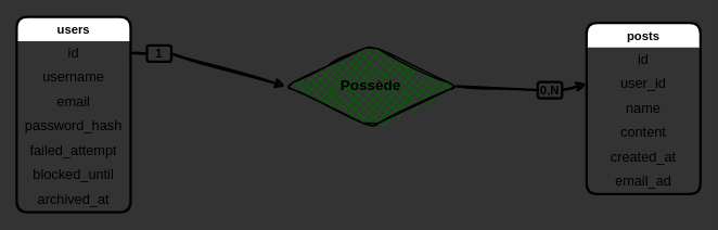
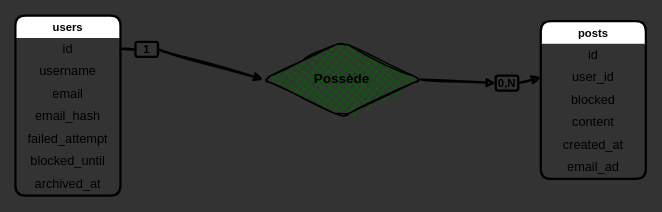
  <mxCell id="0" />
  <mxCell id="1" parent="0" />
  <mxCell id="2" value="users" style="swimlane;fontStyle=1;childLayout=stackLayout;horizontal=1;startSize=30;horizontalStack=0;resizeParent=1;resizeParentMax=0;resizeLast=0;collapsible=1;marginBottom=0;whiteSpace=wrap;rounded=1;strokeWidth=3;fontSize=15;verticalAlign=middle;swimlaneLine=0;glass=0;shadow=0;perimeterSpacing=0;labelBackgroundColor=none;labelBorderColor=none;fontColor=default;html=1;" parent="1" vertex="1"><mxGeometry x="20" y="20" width="140" height="240" as="geometry" /></mxCell>
  <mxCell id="3" value="id" style="text;strokeColor=none;fillColor=none;align=center;verticalAlign=middle;spacingLeft=4;spacingRight=4;overflow=hidden;points=[[0,0.5],[1,0.5]];portConstraint=eastwest;rotatable=0;whiteSpace=wrap;html=1;fontSize=17;labelBorderColor=none;shadow=0;" parent="2" vertex="1"><mxGeometry y="30" width="140" height="30" as="geometry" /></mxCell>
  <mxCell id="4" value="username" style="text;strokeColor=none;fillColor=none;align=center;verticalAlign=middle;spacingLeft=4;spacingRight=4;overflow=hidden;points=[[0,0.5],[1,0.5]];portConstraint=eastwest;rotatable=0;whiteSpace=wrap;html=1;fontSize=17;labelBorderColor=none;shadow=0;" parent="2" vertex="1"><mxGeometry y="60" width="140" height="30" as="geometry" /></mxCell>
  <mxCell id="5" value="email" style="text;strokeColor=none;fillColor=none;align=center;verticalAlign=middle;spacingLeft=4;spacingRight=4;overflow=hidden;points=[[0,0.5],[1,0.5]];portConstraint=eastwest;rotatable=0;whiteSpace=wrap;html=1;fontSize=17;labelBorderColor=none;shadow=0;" parent="2" vertex="1"><mxGeometry y="90" width="140" height="30" as="geometry" /></mxCell>
- <mxCell id="6" value="password_hash" style="text;strokeColor=none;fillColor=none;align=center;verticalAlign=middle;spacingLeft=4;spacingRight=4;overflow=hidden;points=[[0,0.5],[1,0.5]];portConstraint=eastwest;rotatable=0;whiteSpace=wrap;html=1;fontSize=17;labelBorderColor=none;shadow=0;" parent="2" vertex="1"><mxGeometry y="120" width="140" height="30" as="geometry" /></mxCell>
+ <mxCell id="6" value="email_hash" style="text;strokeColor=none;fillColor=none;align=center;verticalAlign=middle;spacingLeft=4;spacingRight=4;overflow=hidden;points=[[0,0.5],[1,0.5]];portConstraint=eastwest;rotatable=0;whiteSpace=wrap;html=1;fontSize=17;labelBorderColor=none;shadow=0;" parent="2" vertex="1"><mxGeometry y="120" width="140" height="30" as="geometry" /></mxCell>
  <mxCell id="7" value="failed_attempt" style="text;strokeColor=none;fillColor=none;align=center;verticalAlign=middle;spacingLeft=4;spacingRight=4;overflow=hidden;points=[[0,0.5],[1,0.5]];portConstraint=eastwest;rotatable=0;whiteSpace=wrap;html=1;fontSize=17;labelBorderColor=none;shadow=0;" parent="2" vertex="1"><mxGeometry y="150" width="140" height="30" as="geometry" /></mxCell>
  <mxCell id="8" value="blocked_until" style="text;strokeColor=none;fillColor=none;align=center;verticalAlign=middle;spacingLeft=4;spacingRight=4;overflow=hidden;points=[[0,0.5],[1,0.5]];portConstraint=eastwest;rotatable=0;whiteSpace=wrap;html=1;fontSize=17;labelBorderColor=none;shadow=0;" parent="2" vertex="1"><mxGeometry y="180" width="140" height="30" as="geometry" /></mxCell>
  <mxCell id="9" value="archived_at" style="text;strokeColor=none;fillColor=none;align=center;verticalAlign=middle;spacingLeft=4;spacingRight=4;overflow=hidden;points=[[0,0.5],[1,0.5]];portConstraint=eastwest;rotatable=0;whiteSpace=wrap;html=1;fontSize=17;labelBorderColor=none;shadow=0;" parent="2" vertex="1"><mxGeometry y="210" width="140" height="30" as="geometry" /></mxCell>
  <mxCell id="10" value="posts" style="swimlane;fontStyle=1;childLayout=stackLayout;horizontal=1;startSize=30;horizontalStack=0;resizeParent=1;resizeParentMax=0;resizeLast=0;collapsible=1;marginBottom=0;whiteSpace=wrap;html=1;rounded=1;strokeWidth=3;fontSize=15;verticalAlign=middle;swimlaneLine=0;glass=0;shadow=0;perimeterSpacing=0;" parent="1" vertex="1"><mxGeometry x="720" y="27.5" width="140" height="210" as="geometry" /></mxCell>
  <mxCell id="11" value="id" style="text;strokeColor=none;fillColor=none;align=center;verticalAlign=middle;spacingLeft=4;spacingRight=4;overflow=hidden;points=[[0,0.5],[1,0.5]];portConstraint=eastwest;rotatable=0;whiteSpace=wrap;html=1;fontSize=17;labelBorderColor=none;shadow=0;" parent="10" vertex="1"><mxGeometry y="30" width="140" height="30" as="geometry" /></mxCell>
  <mxCell id="12" value="user_id" style="text;strokeColor=none;fillColor=none;align=center;verticalAlign=middle;spacingLeft=4;spacingRight=4;overflow=hidden;points=[[0,0.5],[1,0.5]];portConstraint=eastwest;rotatable=0;whiteSpace=wrap;html=1;fontSize=17;labelBorderColor=none;shadow=0;" parent="10" vertex="1"><mxGeometry y="60" width="140" height="30" as="geometry" /></mxCell>
- <mxCell id="13" value="name" style="text;strokeColor=none;fillColor=none;align=center;verticalAlign=middle;spacingLeft=4;spacingRight=4;overflow=hidden;points=[[0,0.5],[1,0.5]];portConstraint=eastwest;rotatable=0;whiteSpace=wrap;html=1;fontSize=17;labelBorderColor=none;shadow=0;" parent="10" vertex="1"><mxGeometry y="90" width="140" height="30" as="geometry" /></mxCell>
+ <mxCell id="13" value="blocked" style="text;strokeColor=none;fillColor=none;align=center;verticalAlign=middle;spacingLeft=4;spacingRight=4;overflow=hidden;points=[[0,0.5],[1,0.5]];portConstraint=eastwest;rotatable=0;whiteSpace=wrap;html=1;fontSize=17;labelBorderColor=none;shadow=0;" parent="10" vertex="1"><mxGeometry y="90" width="140" height="30" as="geometry" /></mxCell>
  <mxCell id="14" value="content" style="text;strokeColor=none;fillColor=none;align=center;verticalAlign=middle;spacingLeft=4;spacingRight=4;overflow=hidden;points=[[0,0.5],[1,0.5]];portConstraint=eastwest;rotatable=0;whiteSpace=wrap;html=1;fontSize=17;labelBorderColor=none;shadow=0;" parent="10" vertex="1"><mxGeometry y="120" width="140" height="30" as="geometry" /></mxCell>
  <mxCell id="15" value="created_at" style="text;strokeColor=none;fillColor=none;align=center;verticalAlign=middle;spacingLeft=4;spacingRight=4;overflow=hidden;points=[[0,0.5],[1,0.5]];portConstraint=eastwest;rotatable=0;whiteSpace=wrap;html=1;fontSize=17;labelBorderColor=none;shadow=0;" parent="10" vertex="1"><mxGeometry y="150" width="140" height="30" as="geometry" /></mxCell>
  <mxCell id="16" value="email_ad" style="text;strokeColor=none;fillColor=none;align=center;verticalAlign=middle;spacingLeft=4;spacingRight=4;overflow=hidden;points=[[0,0.5],[1,0.5]];portConstraint=eastwest;rotatable=0;whiteSpace=wrap;html=1;fontSize=17;labelBorderColor=none;shadow=0;" parent="10" vertex="1"><mxGeometry y="180" width="140" height="30" as="geometry" /></mxCell>
  <mxCell id="17" style="edgeStyle=none;html=1;exitX=1;exitY=0.5;exitDx=0;exitDy=0;entryX=0;entryY=0.5;entryDx=0;entryDy=0;strokeWidth=3;fontSize=19;startArrow=none;sketch=1;curveFitting=1;jiggle=2;" parent="1" source="23" target="12" edge="1"><mxGeometry relative="1" as="geometry" /></mxCell>
  <mxCell id="18" value="&lt;b&gt;&lt;font style=&quot;font-size: 18px;&quot;&gt;Possède&lt;/font&gt;&lt;/b&gt;" style="rhombus;whiteSpace=wrap;html=1;strokeWidth=2;fillWeight=-1;hachureGap=8;fillStyle=cross-hatch;fillColor=#006600;rounded=1;sketch=1;curveFitting=1;jiggle=2;shadow=0;" parent="1" vertex="1"><mxGeometry x="350" y="55" width="210" height="100" as="geometry" /></mxCell>
  <mxCell id="19" style="edgeStyle=none;html=1;exitX=1;exitY=0.5;exitDx=0;exitDy=0;entryX=0;entryY=0.5;entryDx=0;entryDy=0;strokeWidth=3;fontSize=20;startArrow=none;sketch=1;curveFitting=1;jiggle=2;" parent="1" source="21" target="18" edge="1"><mxGeometry relative="1" as="geometry" /></mxCell>
  <mxCell id="20" value="" style="edgeStyle=none;html=1;exitX=1;exitY=0.5;exitDx=0;exitDy=0;entryX=0;entryY=0.5;entryDx=0;entryDy=0;strokeWidth=3;fontSize=20;endArrow=none;sketch=1;curveFitting=1;jiggle=2;" parent="1" source="3" target="21" edge="1"><mxGeometry relative="1" as="geometry"><mxPoint x="160" y="65" as="sourcePoint" /><mxPoint x="500" y="130" as="targetPoint" /></mxGeometry></mxCell>
  <mxCell id="21" value="&lt;b&gt;&lt;font style=&quot;font-size: 15px;&quot;&gt;1&lt;/font&gt;&lt;/b&gt;" style="text;html=1;strokeColor=default;fillColor=none;align=center;verticalAlign=middle;whiteSpace=wrap;rounded=1;shadow=0;glass=0;strokeWidth=3;fontSize=13;" parent="1" vertex="1"><mxGeometry x="180" y="55" width="30" height="20" as="geometry" /></mxCell>
- <mxCell id="22" value="" style="edgeStyle=none;html=1;exitX=1;exitY=0.5;exitDx=0;exitDy=0;entryX=0;entryY=0.5;entryDx=0;entryDy=0;strokeWidth=3;fontSize=19;endArrow=none;sketch=1;curveFitting=1;jiggle=2;" parent="1" source="18" target="23" edge="1"><mxGeometry relative="1" as="geometry"><mxPoint x="620" y="130" as="sourcePoint" /><mxPoint x="880" y="110" as="targetPoint" /></mxGeometry></mxCell>
+ <mxCell id="22" value="" style="edgeStyle=none;html=1;exitX=1;exitY=0.5;exitDx=0;exitDy=0;entryX=0;entryY=0.5;entryDx=0;entryDy=0;strokeWidth=3;fontSize=19;endArrow=block;sketch=1;curveFitting=1;jiggle=2;" parent="1" source="18" target="23" edge="1"><mxGeometry relative="1" as="geometry"><mxPoint x="620" y="130" as="sourcePoint" /><mxPoint x="880" y="110" as="targetPoint" /></mxGeometry></mxCell>
  <mxCell id="23" value="&lt;b&gt;&lt;font style=&quot;font-size: 15px;&quot;&gt;0,N&lt;/font&gt;&lt;/b&gt;" style="text;html=1;strokeColor=default;fillColor=none;align=center;verticalAlign=middle;whiteSpace=wrap;rounded=1;shadow=0;glass=0;strokeWidth=3;fontSize=13;" parent="1" vertex="1"><mxGeometry x="660" y="100" width="30" height="20" as="geometry" /></mxCell>
